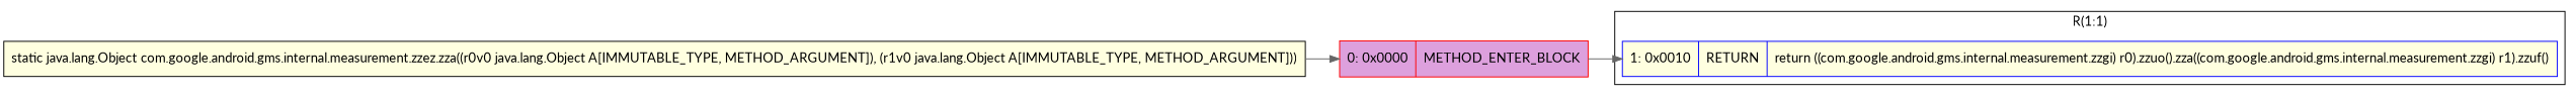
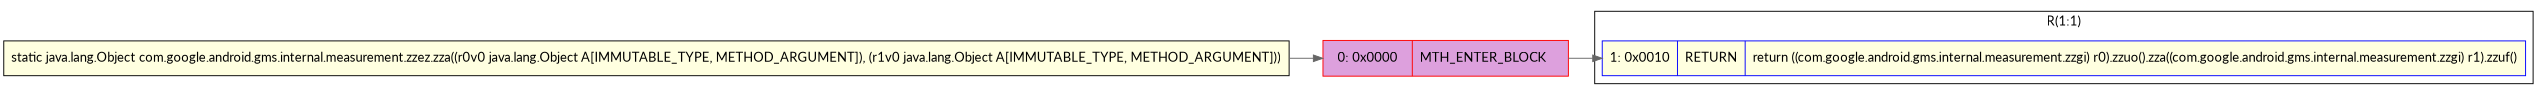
  digraph {
    rankdir=LR
    fontname=Lato
    node [shape=record style=filled fillcolor=lightyellow fontname=Lato]
    edge [color=gray40 fontname=Lato]
    n1 [color=blue label="{1\:\ 0x0010|RETURN\l|return ((com.google.android.gms.internal.measurement.zzgi) r0).zzuo().zza((com.google.android.gms.internal.measurement.zzgi) r1).zzuf()\l}"]
-   n2 [color=red label="{0\:\ 0x0000|METHOD_ENTER_BLOCK\l}" fillcolor=plum]
+   n2 [color=red label="{0\:\ 0x0000|MTH_ENTER_BLOCK\l}" fillcolor=plum]
    n3 [label="{static java.lang.Object com.google.android.gms.internal.measurement.zzez.zza((r0v0 java.lang.Object A[IMMUTABLE_TYPE, METHOD_ARGUMENT]), (r1v0 java.lang.Object A[IMMUTABLE_TYPE, METHOD_ARGUMENT])) }"]
    subgraph cluster_1 {
      label="R(1:1)"
      n1
    }
    n2 -> n1
    n3 -> n2
  }
